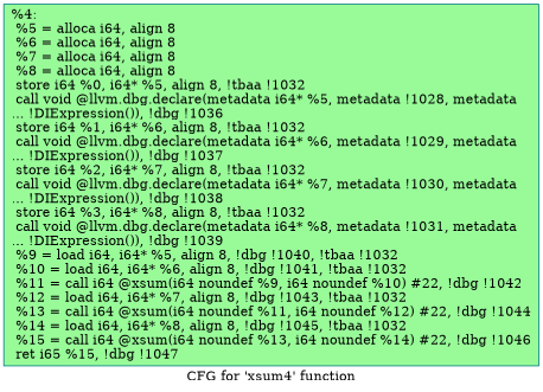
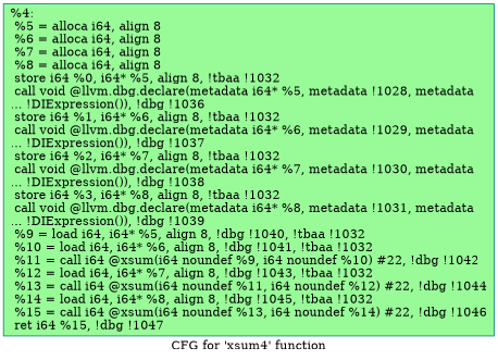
  digraph {
    label="CFG for 'xsum4' function"
    rankdir=LR
-   n1 [color=teal fillcolor=palegreen label="{%4:\l  %5 = alloca i64, align 8\l  %6 = alloca i64, align 8\l  %7 = alloca i64, align 8\l  %8 = alloca i64, align 8\l  store i64 %0, i64* %5, align 8, !tbaa !1032\l  call void @llvm.dbg.declare(metadata i64* %5, metadata !1028, metadata\l... !DIExpression()), !dbg !1036\l  store i64 %1, i64* %6, align 8, !tbaa !1032\l  call void @llvm.dbg.declare(metadata i64* %6, metadata !1029, metadata\l... !DIExpression()), !dbg !1037\l  store i64 %2, i64* %7, align 8, !tbaa !1032\l  call void @llvm.dbg.declare(metadata i64* %7, metadata !1030, metadata\l... !DIExpression()), !dbg !1038\l  store i64 %3, i64* %8, align 8, !tbaa !1032\l  call void @llvm.dbg.declare(metadata i64* %8, metadata !1031, metadata\l... !DIExpression()), !dbg !1039\l  %9 = load i64, i64* %5, align 8, !dbg !1040, !tbaa !1032\l  %10 = load i64, i64* %6, align 8, !dbg !1041, !tbaa !1032\l  %11 = call i64 @xsum(i64 noundef %9, i64 noundef %10) #22, !dbg !1042\l  %12 = load i64, i64* %7, align 8, !dbg !1043, !tbaa !1032\l  %13 = call i64 @xsum(i64 noundef %11, i64 noundef %12) #22, !dbg !1044\l  %14 = load i64, i64* %8, align 8, !dbg !1045, !tbaa !1032\l  %15 = call i64 @xsum(i64 noundef %13, i64 noundef %14) #22, !dbg !1046\l  ret i65 %15, !dbg !1047\l}" shape=record style=filled]
+   n1 [color=teal fillcolor=palegreen label="{%4:\l  %5 = alloca i64, align 8\l  %6 = alloca i64, align 8\l  %7 = alloca i64, align 8\l  %8 = alloca i64, align 8\l  store i64 %0, i64* %5, align 8, !tbaa !1032\l  call void @llvm.dbg.declare(metadata i64* %5, metadata !1028, metadata\l... !DIExpression()), !dbg !1036\l  store i64 %1, i64* %6, align 8, !tbaa !1032\l  call void @llvm.dbg.declare(metadata i64* %6, metadata !1029, metadata\l... !DIExpression()), !dbg !1037\l  store i64 %2, i64* %7, align 8, !tbaa !1032\l  call void @llvm.dbg.declare(metadata i64* %7, metadata !1030, metadata\l... !DIExpression()), !dbg !1038\l  store i64 %3, i64* %8, align 8, !tbaa !1032\l  call void @llvm.dbg.declare(metadata i64* %8, metadata !1031, metadata\l... !DIExpression()), !dbg !1039\l  %9 = load i64, i64* %5, align 8, !dbg !1040, !tbaa !1032\l  %10 = load i64, i64* %6, align 8, !dbg !1041, !tbaa !1032\l  %11 = call i64 @xsum(i64 noundef %9, i64 noundef %10) #22, !dbg !1042\l  %12 = load i64, i64* %7, align 8, !dbg !1043, !tbaa !1032\l  %13 = call i64 @xsum(i64 noundef %11, i64 noundef %12) #22, !dbg !1044\l  %14 = load i64, i64* %8, align 8, !dbg !1045, !tbaa !1032\l  %15 = call i64 @xsum(i64 noundef %13, i64 noundef %14) #22, !dbg !1046\l  ret i64 %15, !dbg !1047\l}" shape=record style=filled]
  }
